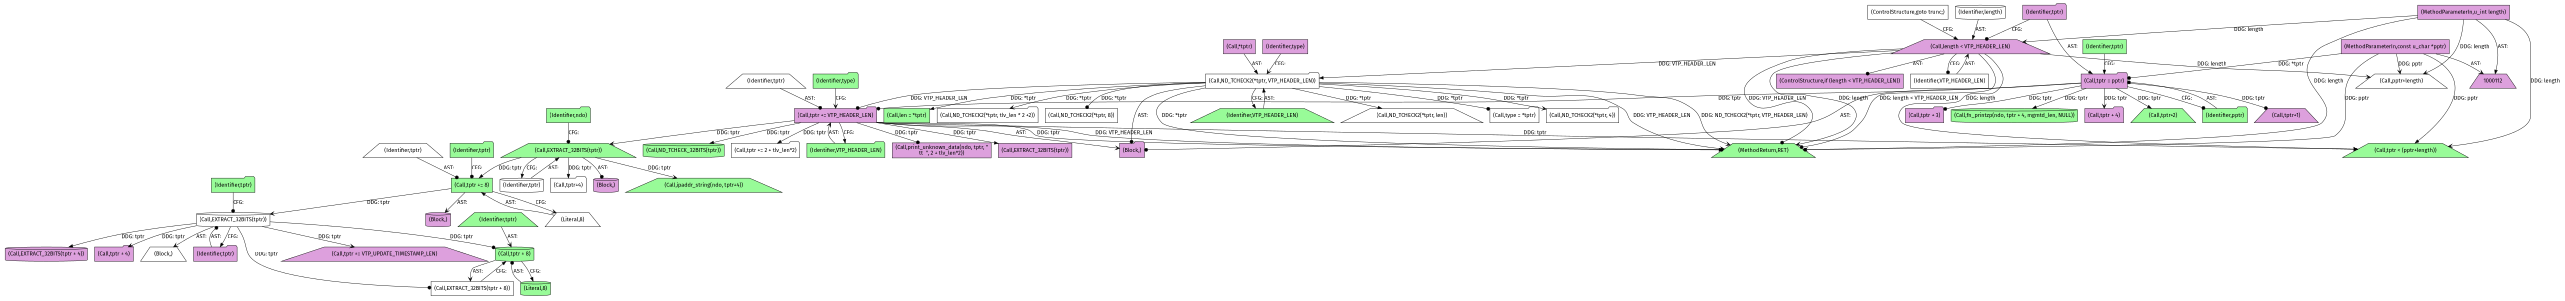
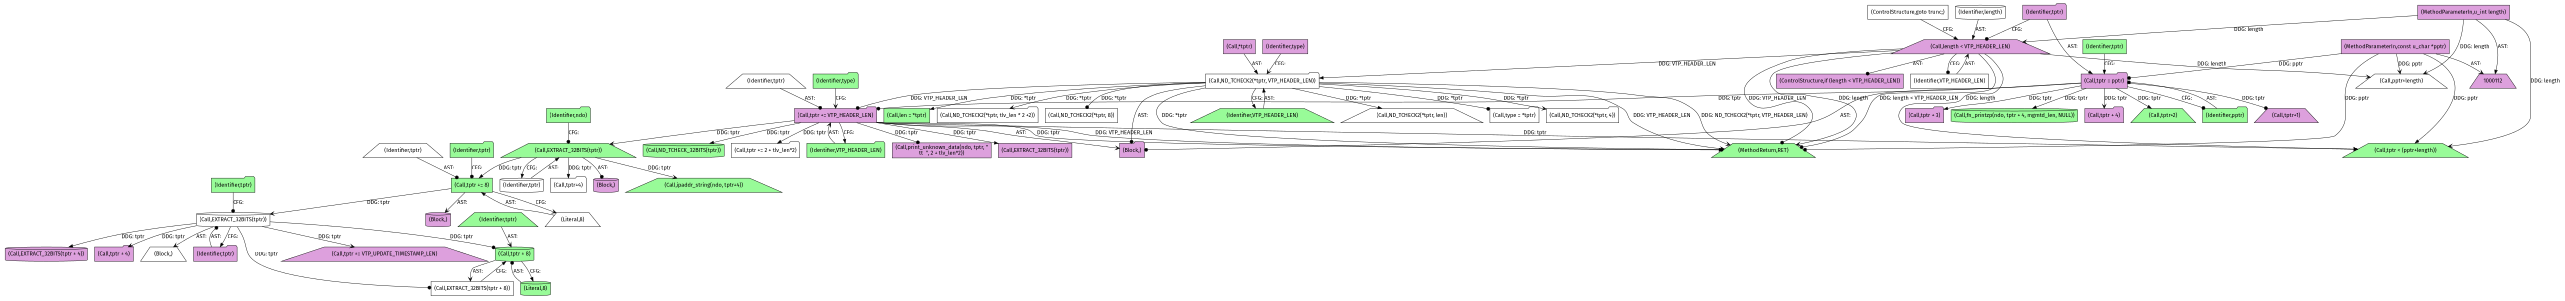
  digraph {
    fontname="Fira Sans"
    node [fillcolor=plum fontname="Fira Sans" shape=folder style=filled]
    edge [arrowhead=normal fontname="Fira Sans"]
    n1 [fillcolor=palegreen label="(Call,tptr + 8)" shape=cylinder]
    n2 [fillcolor=white label="(Call,EXTRACT_32BITS(tptr + 8))" shape=box]
    n3 [fillcolor=palegreen label="(Literal,8)" shape=cylinder]
    n4 [fillcolor=white label="(Call,EXTRACT_32BITS(tptr))" shape=cylinder]
    n5 [label="(Call,tptr += VTP_UPDATE_TIMESTAMP_LEN)" shape=trapezium]
    n6 [label="(Call,EXTRACT_32BITS(tptr + 4))" shape=cylinder]
    n7 [label="(Call,tptr + 4)"]
    n8 [fillcolor=white label="(Block,)" shape=trapezium]
    n9 [label="(Identifier,tptr)"]
    n10 [fillcolor=palegreen label="(Call,tptr += 8)" shape=box]
    n11 [label="(Block,)" shape=cylinder]
    n12 [fillcolor=white label="(Literal,8)" shape=trapezium]
    n13 [fillcolor=palegreen label="(Call,EXTRACT_32BITS(tptr))" shape=trapezium]
    n14 [fillcolor=white label="(Call,tptr+4)"]
    n15 [label="(Block,)" shape=cylinder]
    n16 [fillcolor=palegreen label="(Call,ipaddr_string(ndo, tptr+4))" shape=trapezium]
    n17 [fillcolor=white label="(Identifier,tptr)" shape=cylinder]
    n18 [label="(Call,tptr += VTP_HEADER_LEN)"]
    n19 [fillcolor=palegreen label="(Call,tptr < (pptr+length))" shape=trapezium]
    n20 [fillcolor=palegreen label="(Call,ND_TCHECK_32BITS(tptr))" shape=cylinder]
    n21 [fillcolor=white label="(Call,tptr += 2 + tlv_len*2)"]
    n22 [label="(Call,print_unknown_data(ndo, tptr, \"\n\t\t  \", 2 + tlv_len*2))" shape=box]
    n23 [fillcolor=palegreen label="(MethodReturn,RET)" shape=trapezium]
    n24 [label="(Block,)"]
    n25 [label="(Call,EXTRACT_32BITS(tptr))" shape=box]
    n26 [fillcolor=palegreen label="(Identifier,VTP_HEADER_LEN)"]
    n27 [fillcolor=white label="(Call,ND_TCHECK2(*tptr, VTP_HEADER_LEN))"]
    n28 [fillcolor=palegreen label="(Call,len = *tptr)" shape=box]
    n29 [fillcolor=white label="(Call,ND_TCHECK2(*tptr, tlv_len * 2 +2))"]
    n30 [fillcolor=white label="(Call,ND_TCHECK2(*tptr, 8))" shape=box]
    n31 [fillcolor=palegreen label="(Identifier,VTP_HEADER_LEN)" shape=trapezium]
    n32 [fillcolor=white label="(Call,ND_TCHECK2(*tptr, len))" shape=trapezium]
    n33 [fillcolor=white label="(Call,type = *tptr)"]
    n34 [fillcolor=white label="(Call,ND_TCHECK2(*tptr, 4))"]
    n35 [label="(Call,length < VTP_HEADER_LEN)" shape=trapezium]
    n36 [label="(ControlStructure,if (length < VTP_HEADER_LEN))" shape=box]
    n37 [fillcolor=white label="(Identifier,VTP_HEADER_LEN)" shape=box]
    n38 [fillcolor=white label="(Call,pptr+length)" shape=trapezium]
    n39 [label="(MethodParameterIn,u_int length)" shape=box]
    1000112 [shape=trapezium]
    n41 [label="(Call,tptr = pptr)"]
    n42 [fillcolor=palegreen label="(Call,fn_printzp(ndo, tptr + 4, mgmtd_len, NULL))" shape=cylinder]
    n43 [label="(Call,tptr + 4)"]
    n44 [fillcolor=palegreen label="(Call,tptr+2)" shape=trapezium]
    n45 [label="(Call,tptr+1)" shape=trapezium]
    n46 [fillcolor=palegreen label="(Identifier,pptr)"]
    n47 [label="(Call,tptr + 3)"]
    n48 [label="(MethodParameterIn,const u_char *pptr)" shape=box]
    n49 [label="(Identifier,type)" shape=box]
    n50 [fillcolor=white label="(Identifier,tptr)" shape=trapezium]
    n51 [fillcolor=white label="(Identifier,tptr)" shape=trapezium]
    n52 [fillcolor=white label="(Identifier,length)" shape=cylinder]
    n53 [fillcolor=palegreen label="(Identifier,ndo)"]
    n54 [fillcolor=palegreen label="(Identifier,tptr)"]
    n55 [fillcolor=palegreen label="(Identifier,tptr)"]
    n56 [label="(Call,*tptr)" shape=box]
    n57 [fillcolor=white label="(ControlStructure,goto trunc;)" shape=box]
    n58 [fillcolor=palegreen label="(Identifier,tptr)" shape=trapezium]
    n59 [fillcolor=palegreen label="(Identifier,tptr)" shape=box]
    n60 [fillcolor=palegreen label="(Identifier,type)"]
    n61 [label="(Identifier,tptr)"]
    n1 -> n2 [arrowhead=vee label="AST: "]
    n1 -> n3 [label="CFG: "]
    n2 -> n1 [label="CFG: "]
    n3 -> n1 [arrowhead=dot label="AST: "]
    n4 -> n1 [arrowhead=dot label="DDG: tptr"]
    n4 -> n2 [arrowhead=dot label="DDG: tptr"]
    n4 -> n5 [arrowhead=vee label="DDG: tptr"]
    n4 -> n6 [label="DDG: tptr"]
    n4 -> n7 [arrowhead=vee label="DDG: tptr"]
    n4 -> n8 [arrowhead=vee label="AST: "]
    n4 -> n9 [label="CFG: "]
    n9 -> n4 [arrowhead=dot label="AST: "]
    n10 -> n4 [arrowhead=vee label="DDG: tptr"]
    n10 -> n11 [arrowhead=vee label="AST: "]
    n10 -> n12 [arrowhead=vee label="CFG: "]
    n12 -> n10 [label="AST: "]
    n13 -> n10 [label="DDG: tptr"]
    n13 -> n14 [label="DDG: tptr"]
    n13 -> n15 [arrowhead=dot label="AST: "]
    n13 -> n16 [arrowhead=vee label="DDG: tptr"]
    n13 -> n17 [label="CFG: "]
    n17 -> n13 [label="AST: "]
    n18 -> n13 [arrowhead=vee label="DDG: tptr"]
    n18 -> n19 [arrowhead=vee label="DDG: tptr"]
    n18 -> n20 [label="DDG: tptr"]
    n18 -> n21 [label="DDG: tptr"]
    n18 -> n22 [arrowhead=dot label="DDG: tptr"]
    n18 -> n23 [label="DDG: tptr"]
    n18 -> n23 [label="DDG: VTP_HEADER_LEN"]
    n18 -> n24 [arrowhead=vee label="AST: "]
    n18 -> n25 [label="DDG: tptr"]
    n18 -> n26 [label="CFG: "]
    n26 -> n18 [arrowhead=vee label="AST: "]
    n27 -> n18 [arrowhead=dot label="DDG: VTP_HEADER_LEN"]
    n27 -> n23 [arrowhead=vee label="DDG: ND_TCHECK2(*tptr, VTP_HEADER_LEN)"]
    n27 -> n23 [arrowhead=dot label="DDG: *tptr"]
    n27 -> n23 [arrowhead=vee label="DDG: VTP_HEADER_LEN"]
    n27 -> n24 [arrowhead=dot label="AST: "]
    n27 -> n28 [label="DDG: *tptr"]
    n27 -> n29 [arrowhead=vee label="DDG: *tptr"]
    n27 -> n30 [arrowhead=dot label="DDG: *tptr"]
    n27 -> n31 [label="CFG: "]
    n27 -> n32 [label="DDG: *tptr"]
    n27 -> n33 [arrowhead=dot label="DDG: *tptr"]
    n27 -> n34 [arrowhead=vee label="DDG: *tptr"]
    n31 -> n27 [label="AST: "]
    n35 -> n19 [label="DDG: length"]
    n35 -> n23 [arrowhead=vee label="DDG: length"]
    n35 -> n23 [arrowhead=dot label="DDG: length < VTP_HEADER_LEN"]
    n35 -> n23 [arrowhead=dot label="DDG: VTP_HEADER_LEN"]
    n35 -> n27 [label="DDG: VTP_HEADER_LEN"]
    n35 -> n36 [arrowhead=dot label="AST: "]
    n35 -> n37 [arrowhead=dot label="CFG: "]
    n35 -> n38 [arrowhead=vee label="DDG: length"]
    n37 -> n35 [arrowhead=vee label="AST: "]
    n39 -> n19 [arrowhead=vee label="DDG: length"]
-   n39 -> n23 [arrowhead=vee label="DDG: length"]
    n39 -> n35 [arrowhead=vee label="DDG: length"]
    n39 -> n38 [arrowhead=vee label="DDG: length"]
    n39 -> 1000112 [label="AST: "]
    n41 -> n18 [arrowhead=dot label="DDG: tptr"]
    n41 -> n24 [arrowhead=dot label="AST: "]
    n41 -> n42 [label="DDG: tptr"]
    n41 -> n43 [arrowhead=vee label="DDG: tptr"]
    n41 -> n44 [label="DDG: tptr"]
    n41 -> n45 [arrowhead=dot label="DDG: tptr"]
    n41 -> n46 [arrowhead=dot label="CFG: "]
-   n41 -> n47 [arrowhead=dot label="DDG: tptr"]
+   n41 -> n47 [label="DDG: tptr"]
    n46 -> n41 [arrowhead=dot label="AST: "]
    n48 -> n19 [label="DDG: pptr"]
    n48 -> n23 [arrowhead=dot label="DDG: pptr"]
    n48 -> n38 [arrowhead=vee label="DDG: pptr"]
    n48 -> 1000112 [arrowhead=vee label="AST: "]
-   n48 -> n41 [arrowhead=dot label="DDG: *tptr"]
+   n48 -> n41 [arrowhead=dot label="DDG: pptr"]
    n49 -> n27 [arrowhead=vee label="CFG: "]
    n50 -> n10 [arrowhead=dot label="AST: "]
    n51 -> n18 [arrowhead=dot label="AST: "]
    n52 -> n35 [label="AST: "]
    n53 -> n13 [arrowhead=dot label="CFG: "]
    n54 -> n10 [arrowhead=dot label="CFG: "]
    n55 -> n4 [arrowhead=dot label="CFG: "]
    n56 -> n27 [label="AST: "]
    n57 -> n35 [label="CFG: "]
    n58 -> n1 [arrowhead=vee label="AST: "]
    n59 -> n41 [label="CFG: "]
    n60 -> n18 [arrowhead=vee label="CFG: "]
    n61 -> n35 [arrowhead=dot label="CFG: "]
    n61 -> n41 [label="AST: "]
  }
